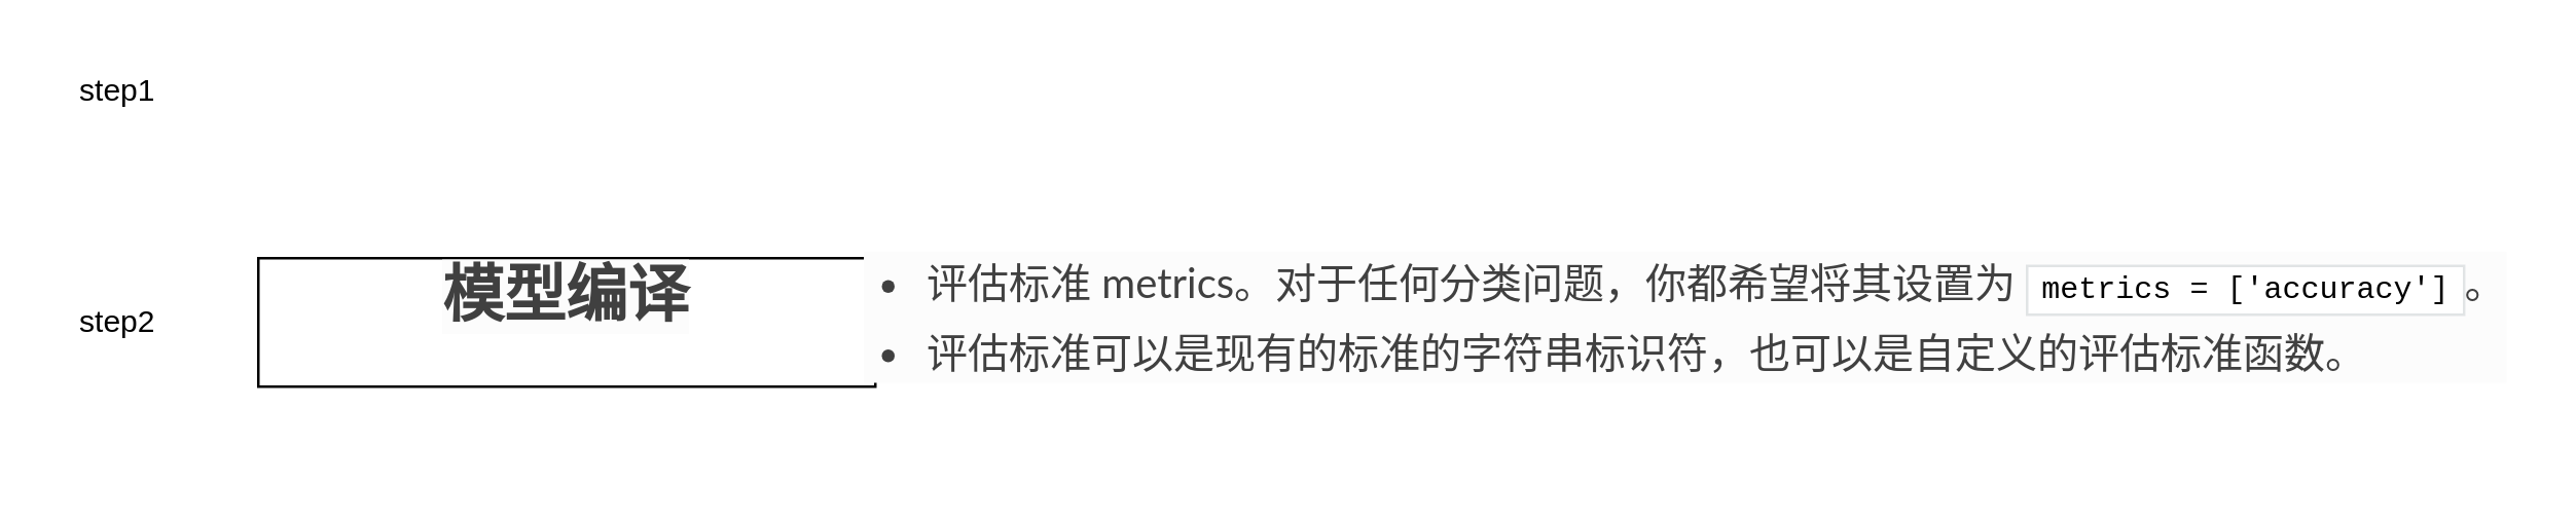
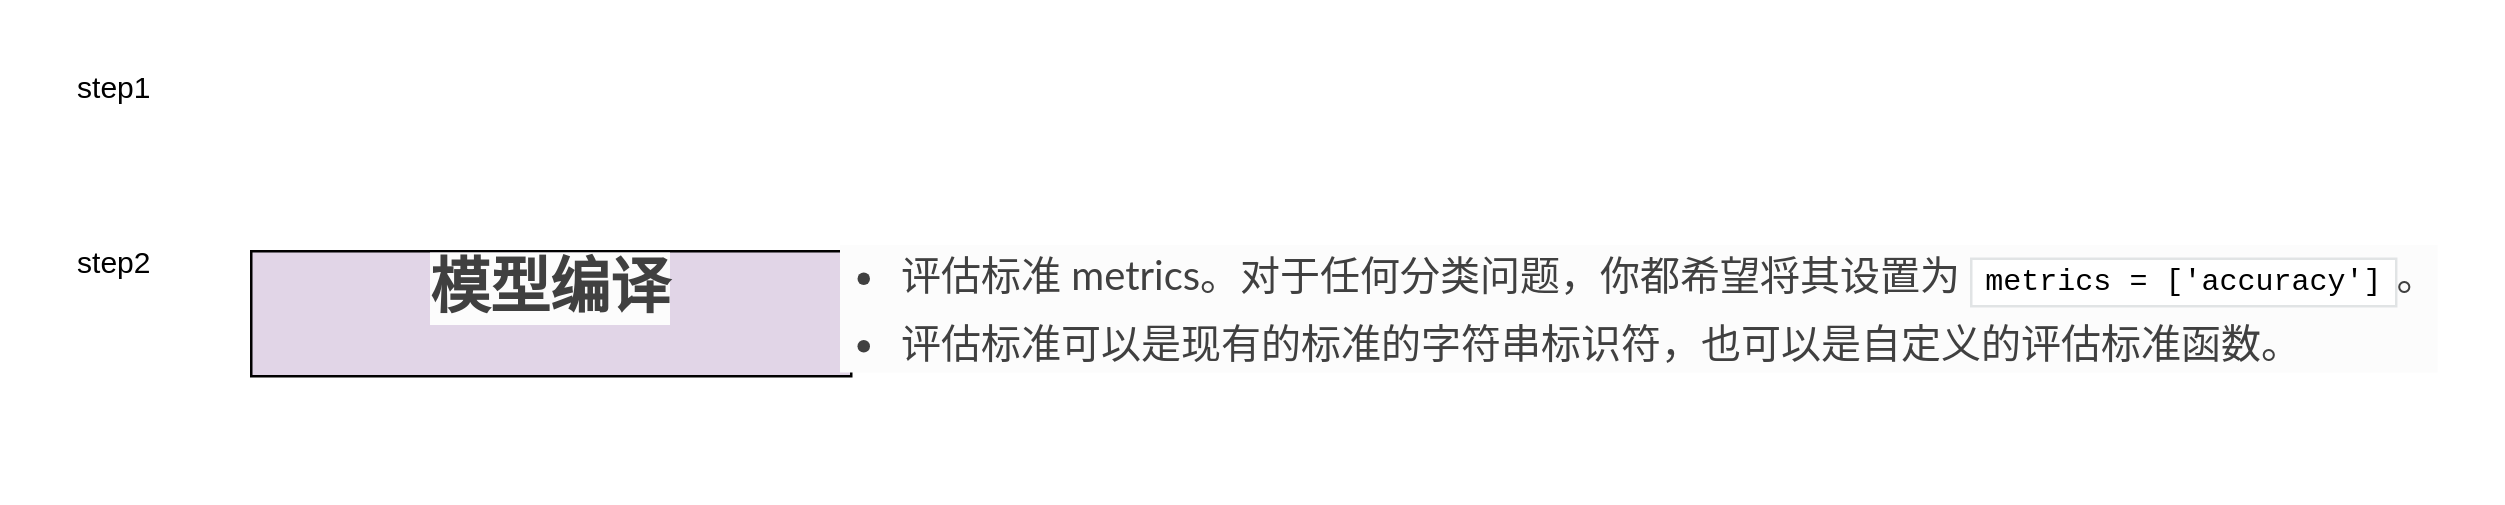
  <mxCell id="0" />
  <mxCell id="1" parent="0" />
  <mxCell id="2" value="step1" style="text;html=1;align=center;verticalAlign=middle;resizable=0;points=[];autosize=1;strokeColor=none;fillColor=none;" vertex="1" parent="1"><mxGeometry x="20" y="20" width="50" height="30" as="geometry" /></mxCell>
- <mxCell id="3" value="step2" style="text;html=1;align=center;verticalAlign=middle;resizable=0;points=[];autosize=1;strokeColor=none;fillColor=none;" vertex="1" parent="1"><mxGeometry x="20" y="110" width="50" height="30" as="geometry" /></mxCell>
- <mxCell id="4" value="&lt;h2 style=&quot;box-sizing: border-box; margin-top: 0px; font-family: &amp;quot;Source Sans Pro&amp;quot;, ff-tisa-web-pro, Georgia, Arial, sans-serif; font-size: 24px; color: rgb(64, 64, 64); text-align: start; background-color: rgb(252, 252, 252);&quot; id=&quot;_2&quot;&gt;模型编译&lt;/h2&gt;" style="rounded=0;whiteSpace=wrap;html=1;" vertex="1" parent="1"><mxGeometry x="100" y="100" width="240" height="50" as="geometry" /></mxCell>
+ <mxCell id="3" value="step2" style="text;html=1;align=center;verticalAlign=middle;resizable=0;points=[];autosize=1;strokeColor=none;fillColor=none;" vertex="1" parent="1"><mxGeometry x="20" y="90" width="50" height="30" as="geometry" /></mxCell>
+ <mxCell id="4" value="&lt;h2 style=&quot;box-sizing: border-box; margin-top: 0px; font-family: &amp;quot;Source Sans Pro&amp;quot;, ff-tisa-web-pro, Georgia, Arial, sans-serif; font-size: 24px; color: rgb(64, 64, 64); text-align: start; background-color: rgb(252, 252, 252);&quot; id=&quot;_2&quot;&gt;模型编译&lt;/h2&gt;" style="rounded=0;whiteSpace=wrap;html=1;fillColor=#e1d5e7;" vertex="1" parent="1"><mxGeometry x="100" y="100" width="240" height="50" as="geometry" /></mxCell>
  <mxCell id="5" value="&lt;ul style=&quot;box-sizing: border-box; margin: 0px 0px 24px; padding: 0px; list-style-position: initial; list-style-image: initial; line-height: 24px; color: rgb(64, 64, 64); font-family: Lato, proxima-nova, &amp;quot;Helvetica Neue&amp;quot;, Arial, sans-serif; font-size: 16px; text-align: start; background-color: rgb(252, 252, 252);&quot;&gt;&lt;li style=&quot;box-sizing: border-box; list-style: disc; margin-left: 24px;&quot;&gt;评估标准 metrics。对于任何分类问题，你都希望将其设置为&amp;nbsp;&lt;code style=&quot;box-sizing: border-box; font-family: SFMono-Regular, Menlo, Monaco, Consolas, &amp;quot;Liberation Mono&amp;quot;, &amp;quot;Courier New&amp;quot;, Courier, monospace; font-size: 12px; max-width: 100%; background: rgb(255, 255, 255); border: 1px solid rgb(225, 228, 229); padding: 2px 5px; color: rgb(0, 0, 0); overflow-x: auto; overflow-wrap: break-word;&quot;&gt;metrics = ['accuracy']&lt;/code&gt;。&lt;/li&gt;&lt;li style=&quot;box-sizing: border-box; list-style: disc; margin-left: 24px;&quot;&gt;评估标准可以是现有的标准的字符串标识符，也可以是自定义的评估标准函数。&lt;/li&gt;&lt;/ul&gt;" style="text;html=1;align=center;verticalAlign=middle;resizable=0;points=[];autosize=1;strokeColor=none;fillColor=none;" vertex="1" parent="1"><mxGeometry x="330" y="90" width="650" height="90" as="geometry" /></mxCell>
